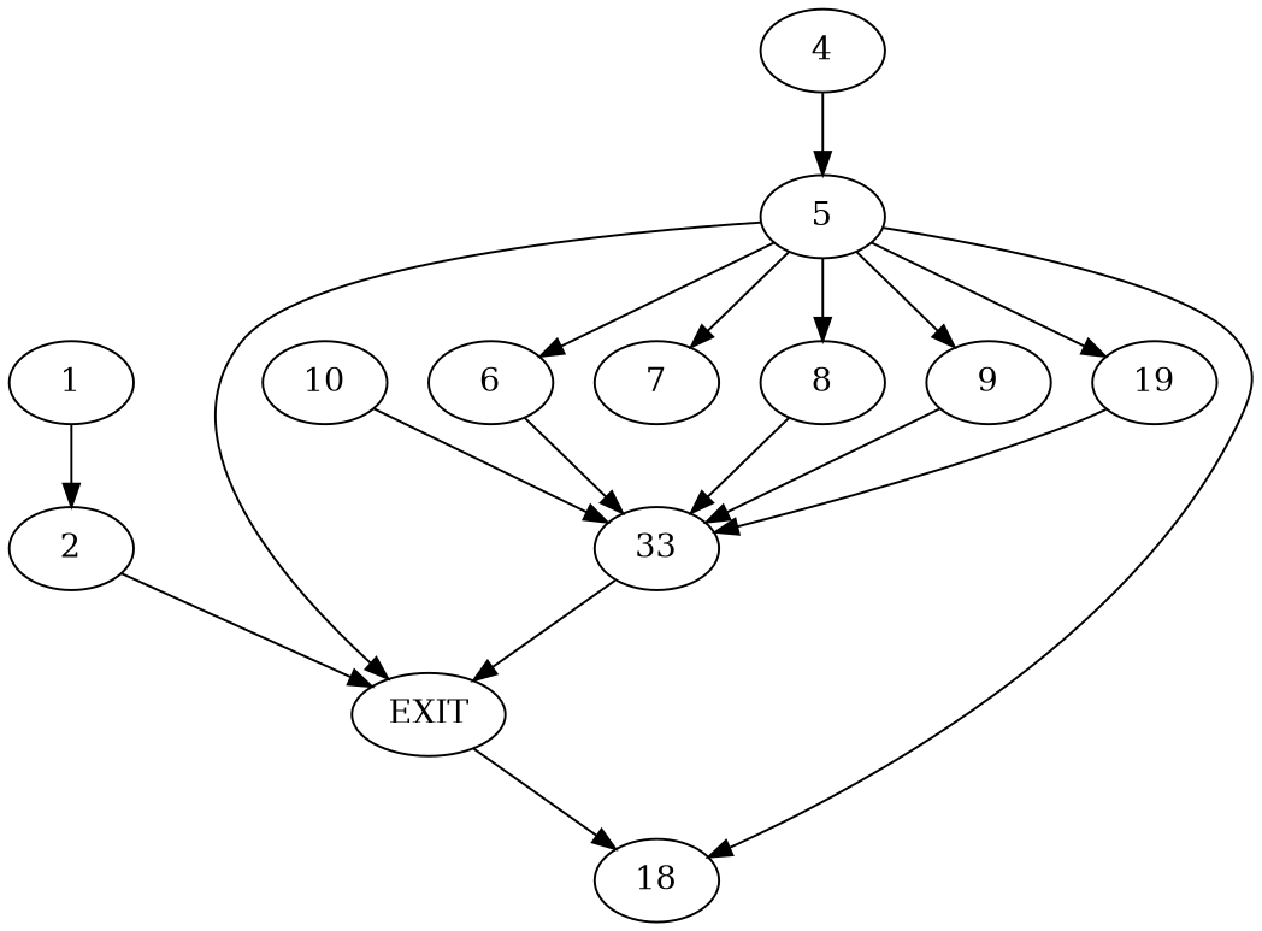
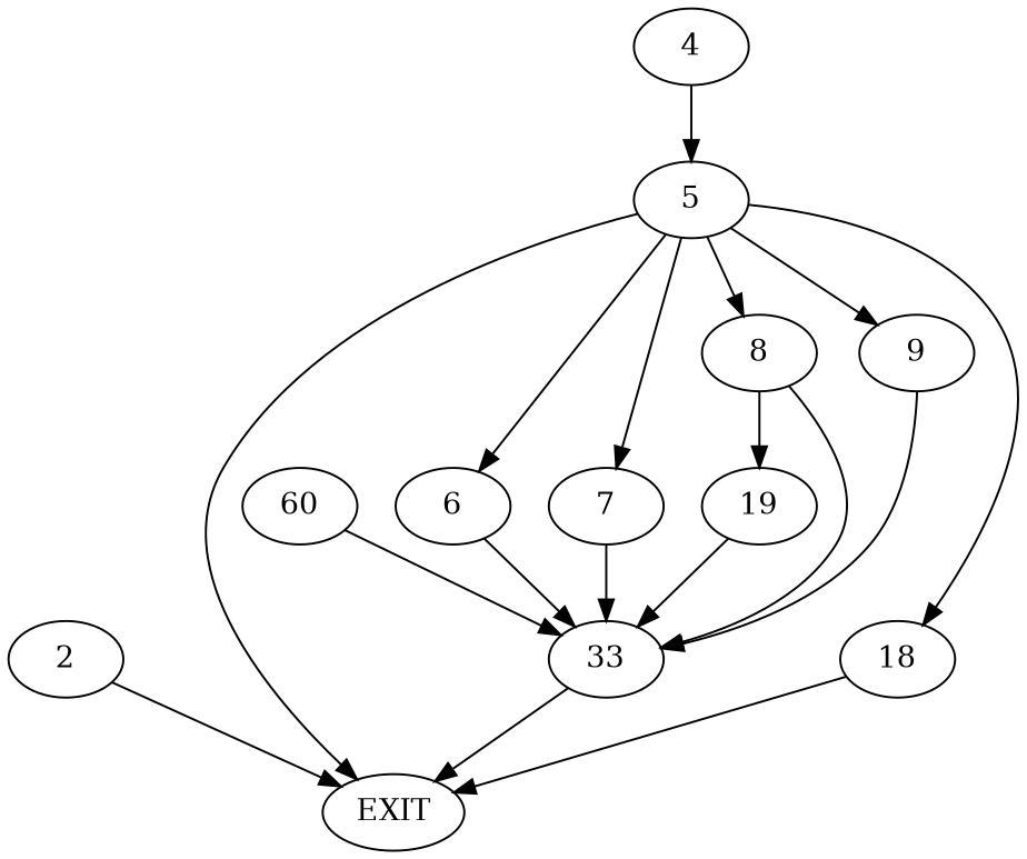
  digraph {
-   1
    2
    n3 [label=EXIT]
    4
    5
    6
    7
    8
    9
    n10 [label=18]
    n11 [label=19]
    n12 [label=33]
-   10
-   1 -> 2
+   10 [label=60]
    2 -> n3
    4 -> 5
    5 -> n3
    5 -> 6
    5 -> 7
    5 -> 8
    5 -> 9
    5 -> n10
-   5 -> n11
+   8 -> n11
    6 -> n12
+   7 -> n12
    8 -> n12
    9 -> n12
-   n3 -> n10
+   n10 -> n3
    n11 -> n12
    n12 -> n3
    10 -> n12
  }
